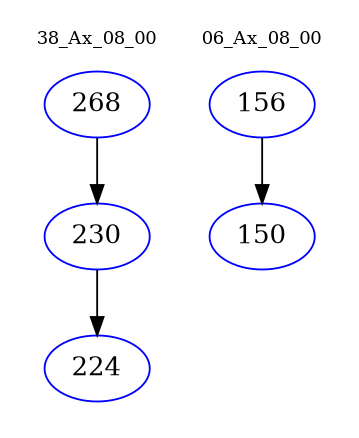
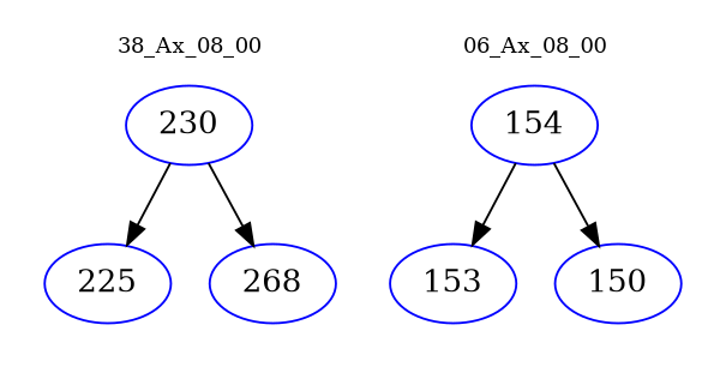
  digraph {
    node [color=blue]
    edge [color=black]
    n1 [label=230]
-   n2 [label=224]
+   n2 [label=225]
    n3 [label=268]
-   n4 [label=156]
+   n4 [label=154]
+   n5 [label=153]
    n6 [label=150]
    subgraph cluster_1 {
      color=white
      fontsize=10
      label="38_Ax_08_00"
      n1
      n2
      n3
    }
    subgraph cluster_2 {
      color=white
      fontsize=10
      label="06_Ax_08_00"
      n4
+     n5
      n6
    }
    n1 -> n2
-   n3 -> n1
+   n1 -> n3
+   n4 -> n5
    n4 -> n6
  }
